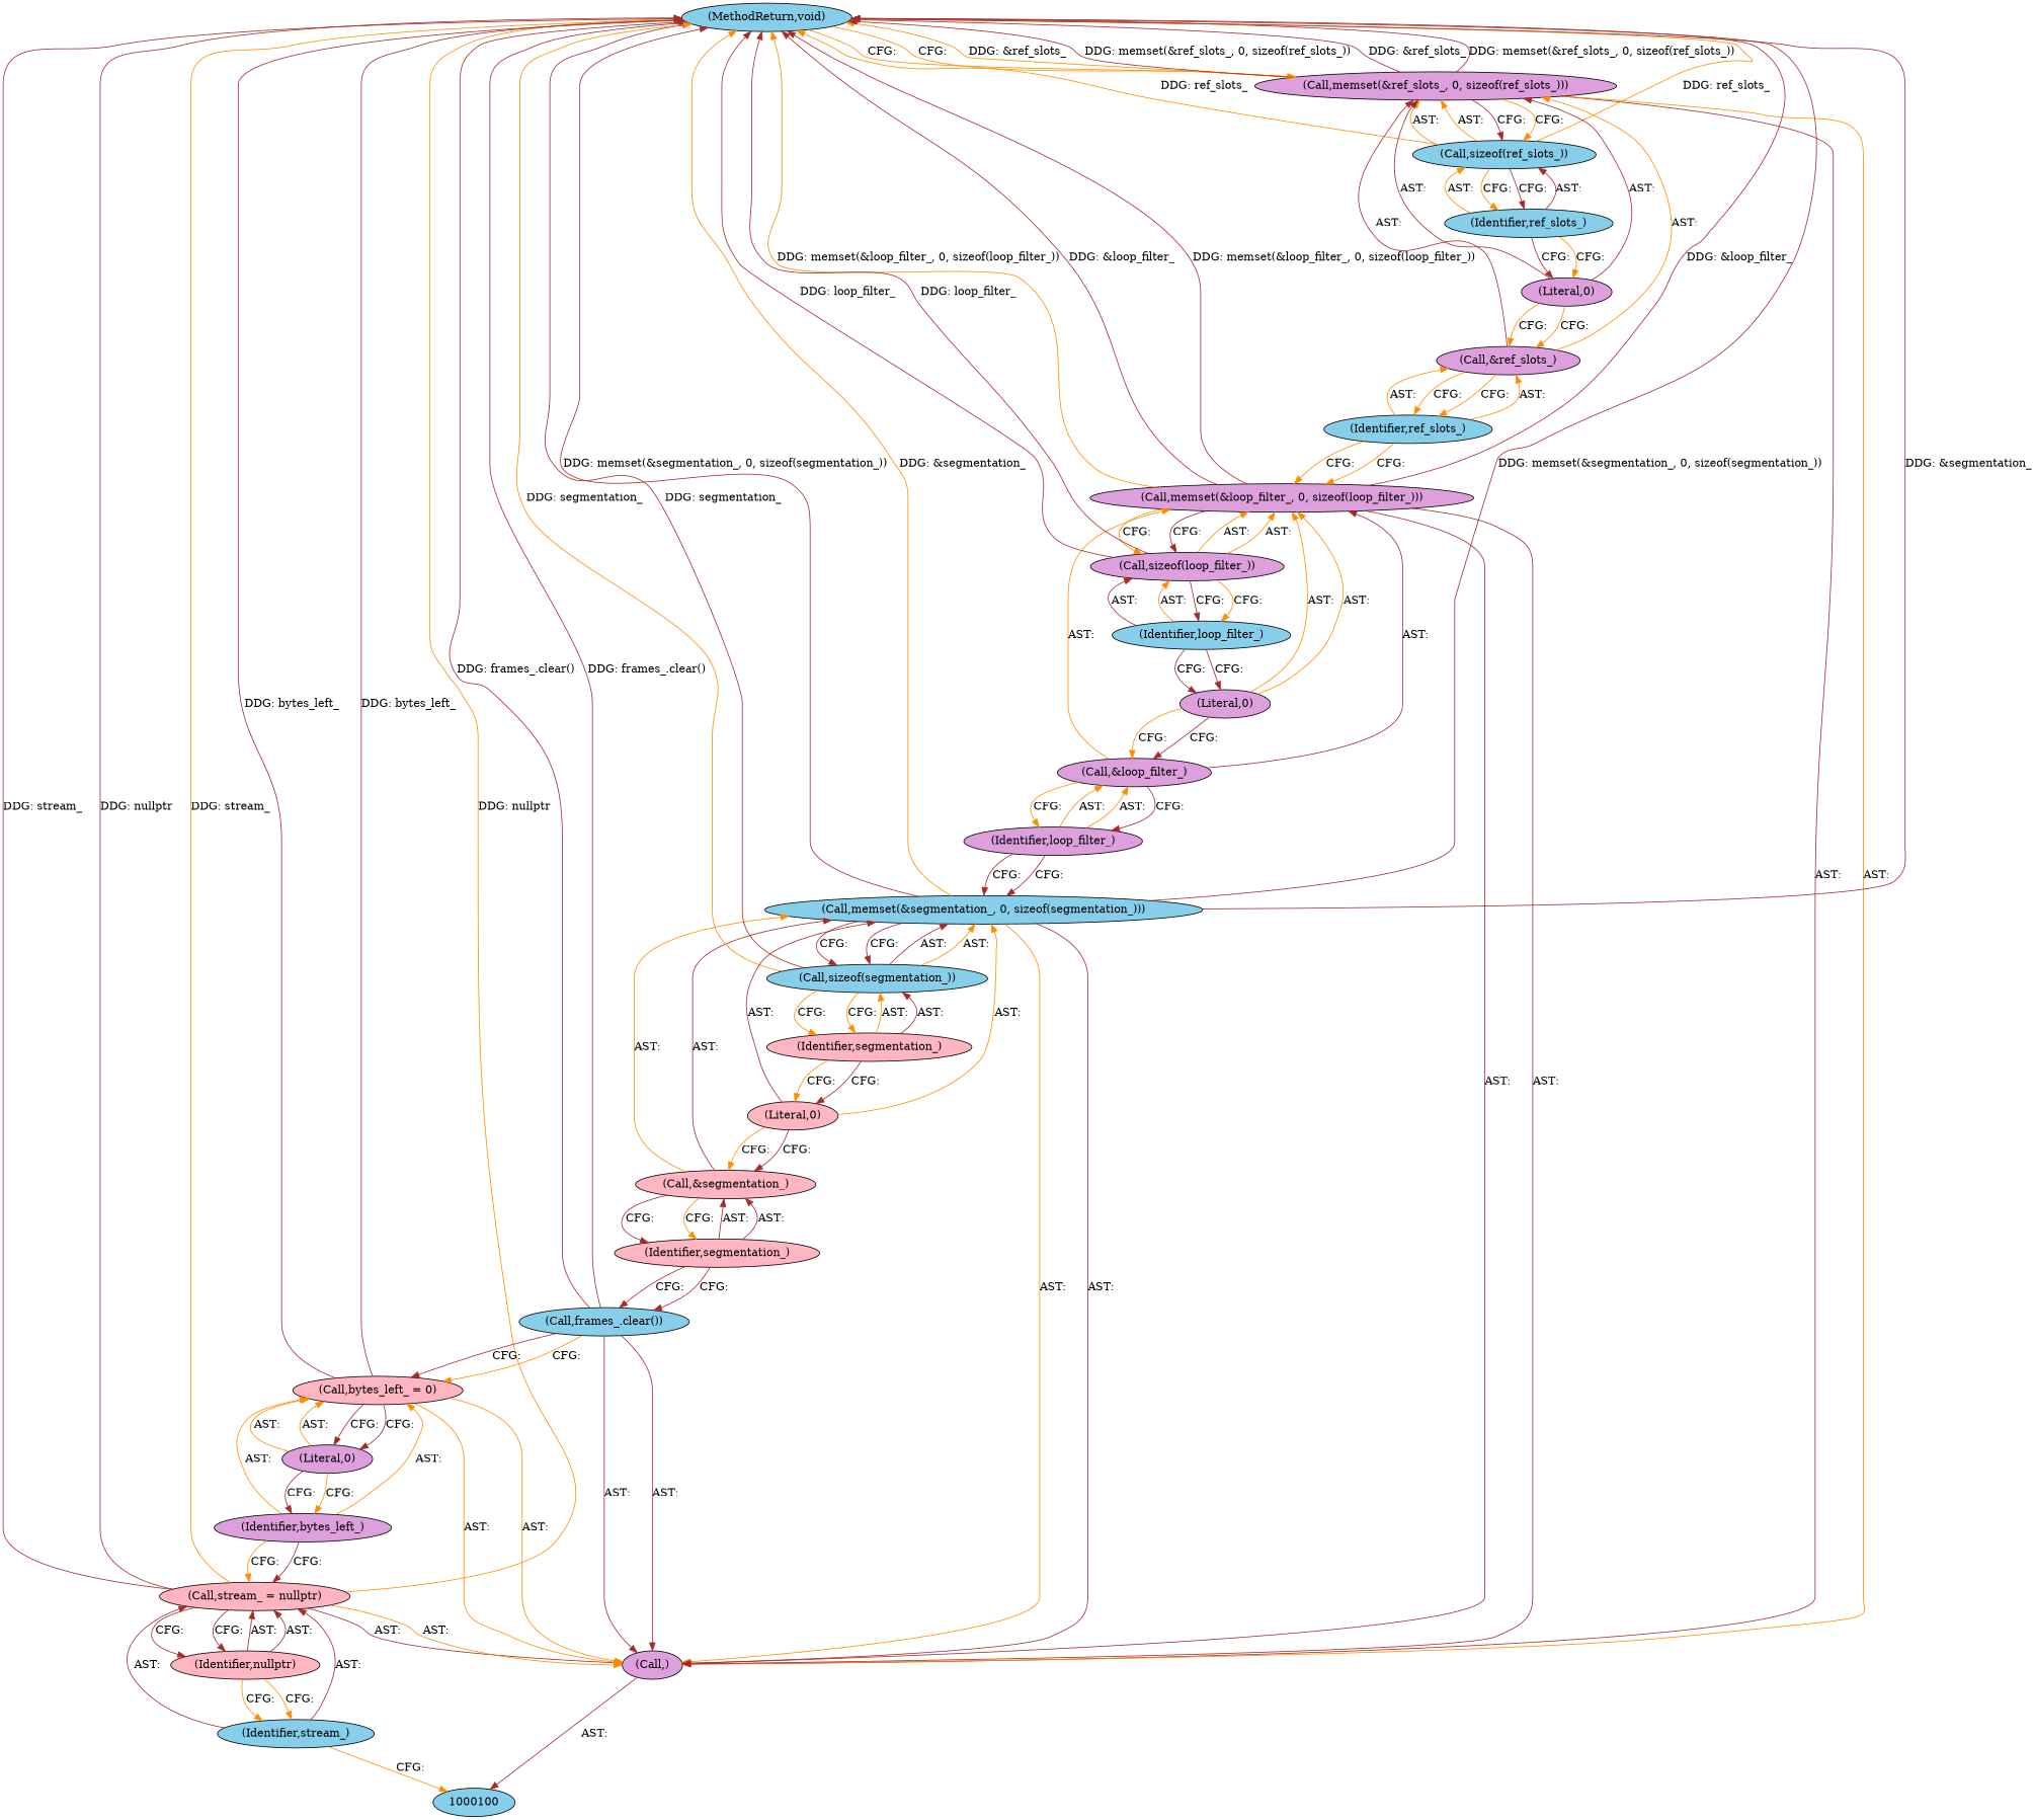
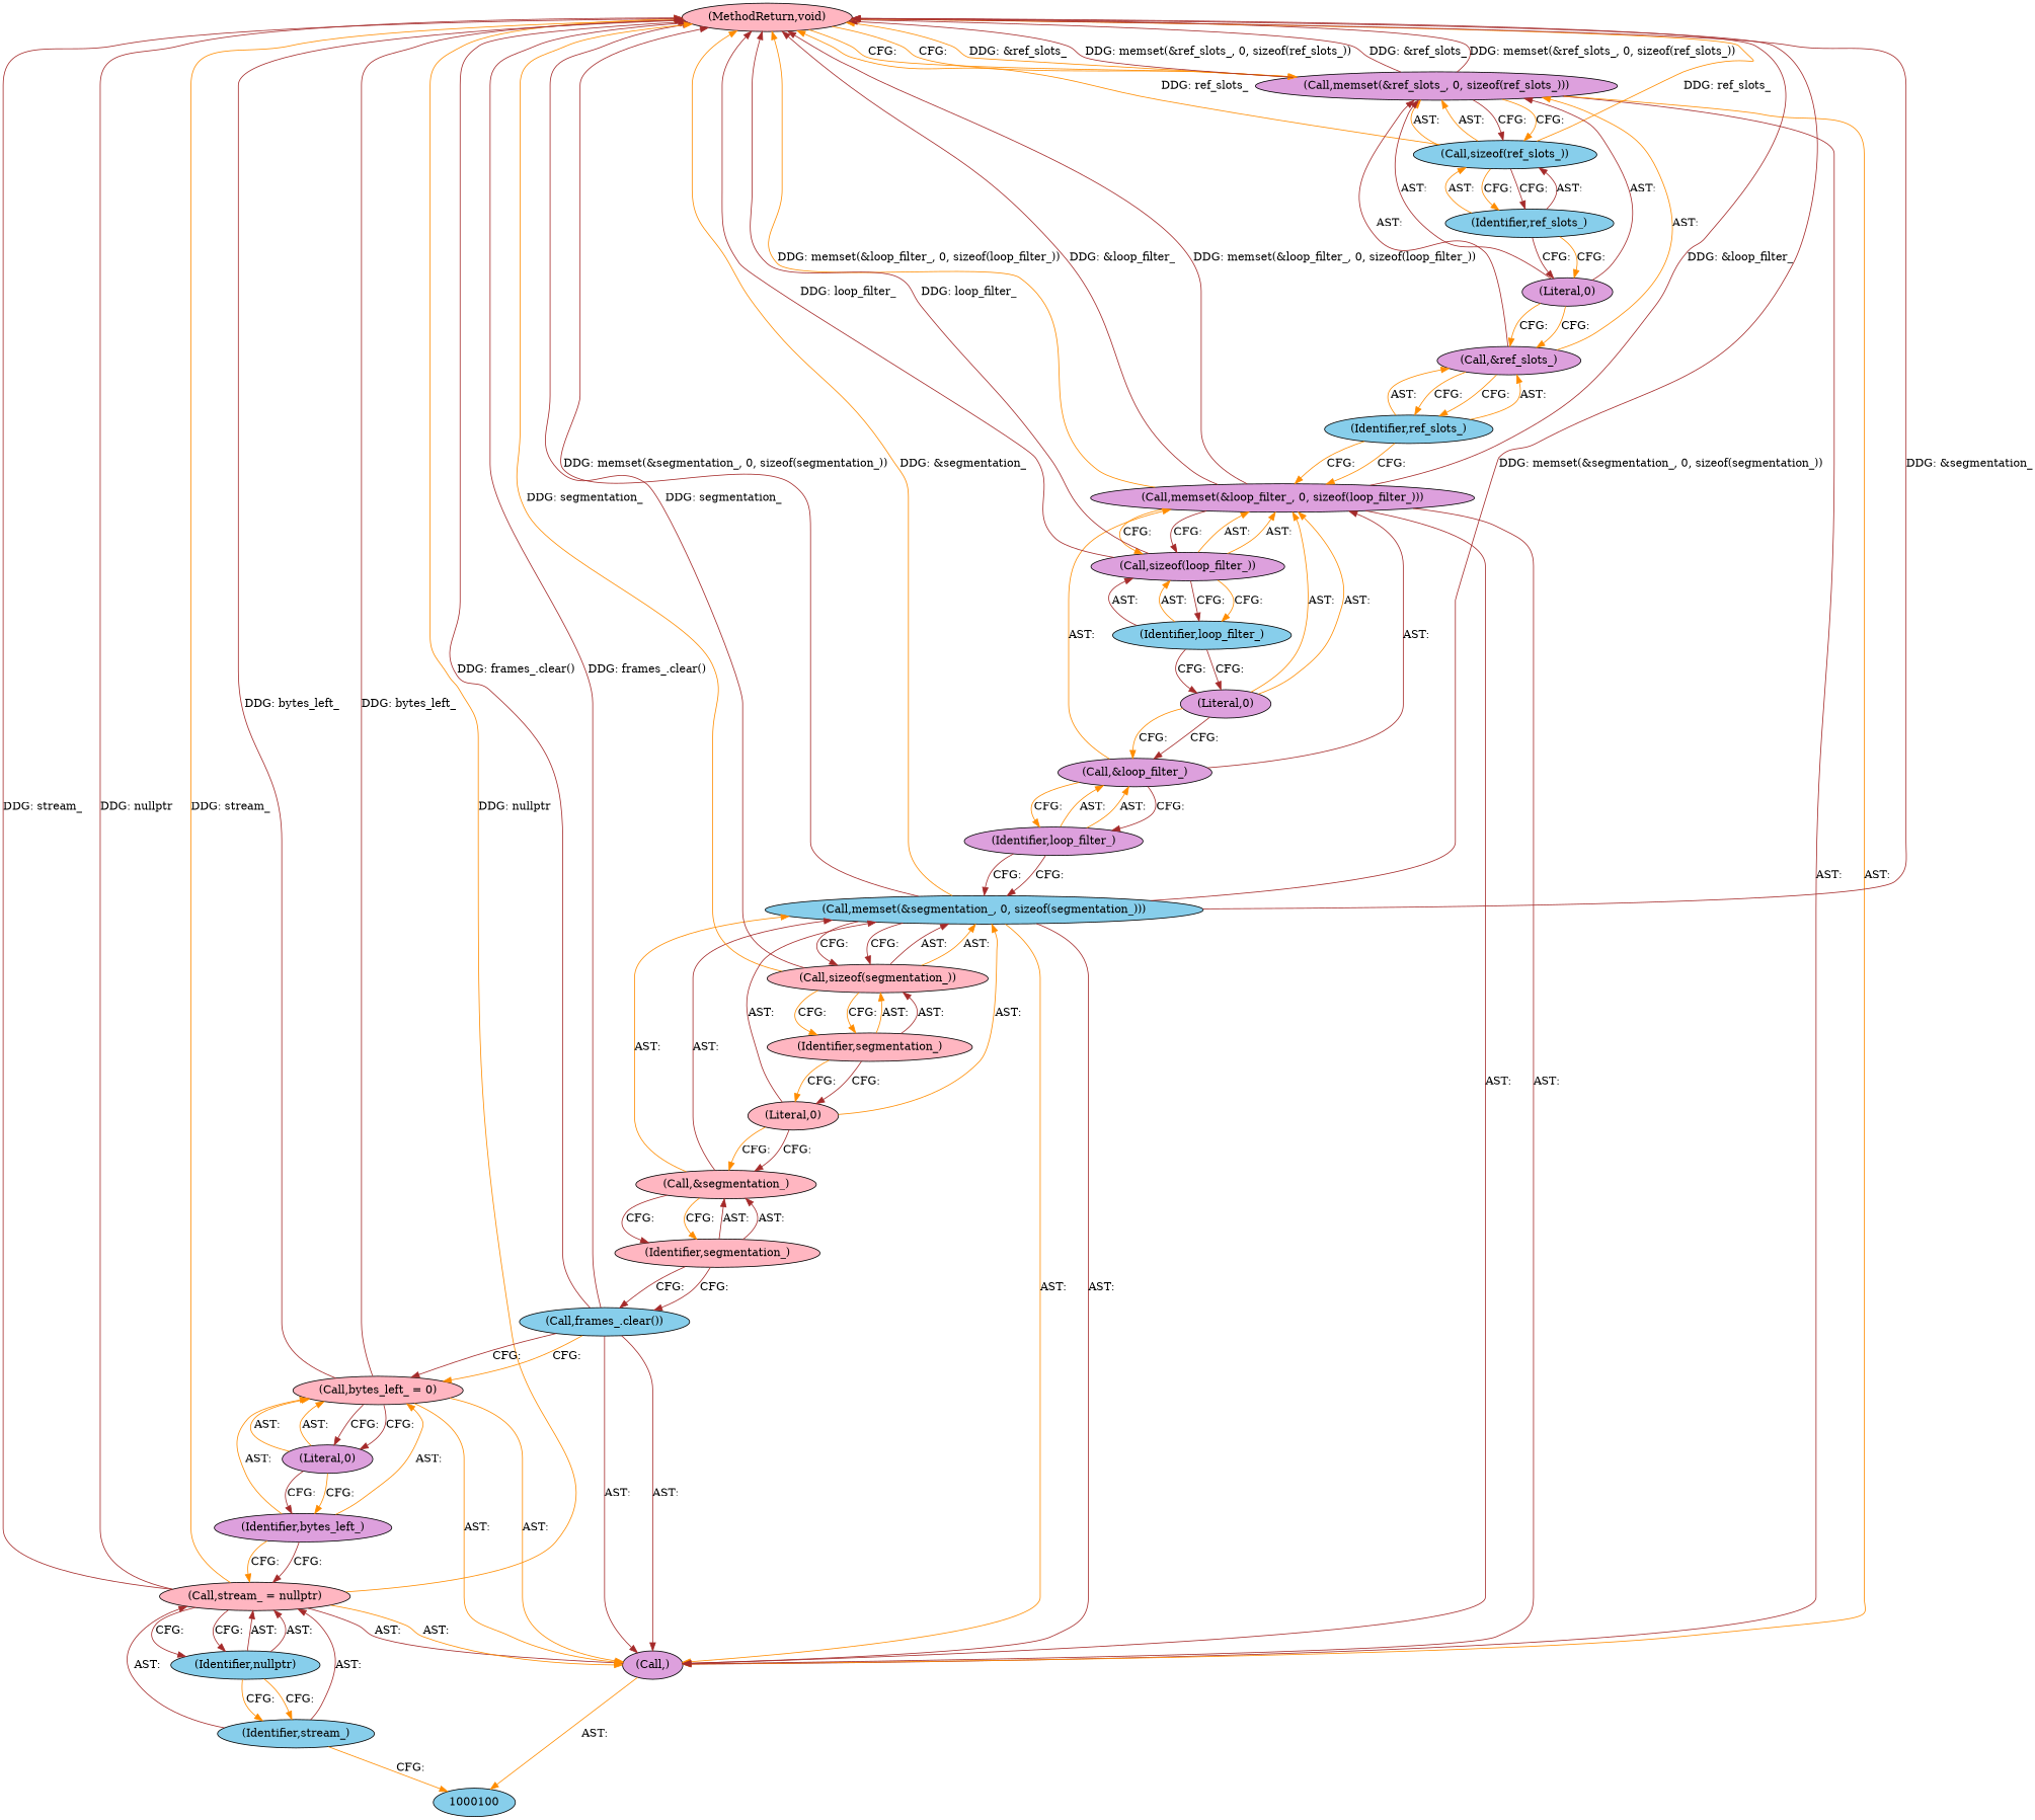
  digraph {
    fontname="DejaVu Serif"
    node [fillcolor=skyblue fontname="DejaVu Serif" style=filled]
    edge [color=brown fontname="DejaVu Serif"]
-   n1 [label="(MethodReturn,void)"]
+   n1 [fillcolor=lightpink label="(MethodReturn,void)"]
    n2 [fillcolor=plum label="(Call,memset(&ref_slots_, 0, sizeof(ref_slots_)))"]
    n3 [fillcolor=plum label="(Call,)"]
    n4 [label="(Call,sizeof(ref_slots_))"]
    1000100
-   n6 [fillcolor=lightpink label="(Identifier,nullptr)"]
+   n6 [label="(Identifier,nullptr)"]
    n7 [fillcolor=lightpink label="(Call,stream_ = nullptr)"]
    n8 [label="(Identifier,stream_)"]
    n9 [fillcolor=plum label="(Literal,0)"]
    n10 [fillcolor=lightpink label="(Call,bytes_left_ = 0)"]
    n11 [fillcolor=plum label="(Identifier,bytes_left_)"]
    n12 [label="(Call,frames_.clear())"]
    n13 [fillcolor=lightpink label="(Identifier,segmentation_)"]
    n14 [fillcolor=lightpink label="(Call,&segmentation_)"]
    n15 [label="(Call,memset(&segmentation_, 0, sizeof(segmentation_)))"]
-   n16 [label="(Call,sizeof(segmentation_))"]
+   n16 [fillcolor=lightpink label="(Call,sizeof(segmentation_))"]
    n17 [fillcolor=lightpink label="(Identifier,segmentation_)"]
    n18 [fillcolor=lightpink label="(Literal,0)"]
    n19 [fillcolor=plum label="(Identifier,loop_filter_)"]
    n20 [fillcolor=plum label="(Call,&loop_filter_)"]
    n21 [fillcolor=plum label="(Call,memset(&loop_filter_, 0, sizeof(loop_filter_)))"]
    n22 [fillcolor=plum label="(Call,sizeof(loop_filter_))"]
    n23 [label="(Identifier,loop_filter_)"]
    n24 [fillcolor=plum label="(Literal,0)"]
    n25 [fillcolor=plum label="(Call,&ref_slots_)"]
    n26 [label="(Identifier,ref_slots_)"]
    n27 [fillcolor=plum label="(Literal,0)"]
    n28 [label="(Identifier,ref_slots_)"]
    n1 -> n2 [color=darkorange label="CFG: "]
    n1 -> n2 [color=darkorange label="CFG: "]
    n2 -> n1 [color=darkorange label="DDG: &ref_slots_"]
    n2 -> n1 [label="DDG: memset(&ref_slots_, 0, sizeof(ref_slots_))"]
    n2 -> n1 [label="DDG: &ref_slots_"]
    n2 -> n1 [label="DDG: memset(&ref_slots_, 0, sizeof(ref_slots_))"]
    n2 -> n3 [label="AST: "]
    n2 -> n3 [color=darkorange label="AST: "]
    n2 -> n4 [label="CFG: "]
    n2 -> n4 [color=darkorange label="CFG: "]
-   n3 -> 1000100 [label="AST: "]
+   n3 -> 1000100 [color=darkorange label="AST: "]
    n4 -> n1 [color=darkorange label="DDG: ref_slots_"]
    n4 -> n1 [color=darkorange label="DDG: ref_slots_"]
    n4 -> n2 [color=darkorange label="AST: "]
    n4 -> n2 [color=darkorange label="AST: "]
    n4 -> n28 [color=darkorange label="CFG: "]
    n4 -> n28 [label="CFG: "]
    n6 -> n7 [label="AST: "]
    n6 -> n7 [label="AST: "]
    n6 -> n8 [color=darkorange label="CFG: "]
    n6 -> n8 [color=darkorange label="CFG: "]
    n7 -> n1 [label="DDG: nullptr"]
    n7 -> n1 [color=darkorange label="DDG: stream_"]
    n7 -> n1 [color=darkorange label="DDG: nullptr"]
    n7 -> n1 [label="DDG: stream_"]
    n7 -> n3 [label="AST: "]
    n7 -> n3 [color=darkorange label="AST: "]
    n7 -> n6 [label="CFG: "]
    n7 -> n6 [label="CFG: "]
    n8 -> 1000100 [color=darkorange label="CFG: "]
    n8 -> n7 [label="AST: "]
    n8 -> n7 [label="AST: "]
    n9 -> n10 [color=darkorange label="AST: "]
    n9 -> n10 [color=darkorange label="AST: "]
    n9 -> n11 [color=darkorange label="CFG: "]
    n9 -> n11 [label="CFG: "]
    n10 -> n1 [label="DDG: bytes_left_"]
    n10 -> n1 [label="DDG: bytes_left_"]
    n10 -> n3 [color=darkorange label="AST: "]
    n10 -> n3 [color=darkorange label="AST: "]
    n10 -> n9 [label="CFG: "]
    n10 -> n9 [label="CFG: "]
    n11 -> n7 [label="CFG: "]
    n11 -> n7 [color=darkorange label="CFG: "]
    n11 -> n10 [color=darkorange label="AST: "]
    n11 -> n10 [color=darkorange label="AST: "]
    n12 -> n1 [label="DDG: frames_.clear()"]
    n12 -> n1 [label="DDG: frames_.clear()"]
    n12 -> n3 [label="AST: "]
    n12 -> n3 [label="AST: "]
    n12 -> n10 [label="CFG: "]
    n12 -> n10 [color=darkorange label="CFG: "]
    n13 -> n12 [label="CFG: "]
    n13 -> n12 [label="CFG: "]
    n13 -> n14 [label="AST: "]
    n13 -> n14 [label="AST: "]
    n14 -> n13 [label="CFG: "]
    n14 -> n13 [color=darkorange label="CFG: "]
    n14 -> n15 [label="AST: "]
    n14 -> n15 [color=darkorange label="AST: "]
    n15 -> n1 [color=darkorange label="DDG: &segmentation_"]
    n15 -> n1 [label="DDG: memset(&segmentation_, 0, sizeof(segmentation_))"]
    n15 -> n1 [label="DDG: &segmentation_"]
    n15 -> n1 [label="DDG: memset(&segmentation_, 0, sizeof(segmentation_))"]
    n15 -> n3 [label="AST: "]
    n15 -> n3 [color=darkorange label="AST: "]
    n15 -> n16 [label="CFG: "]
    n15 -> n16 [label="CFG: "]
    n16 -> n1 [label="DDG: segmentation_"]
    n16 -> n1 [color=darkorange label="DDG: segmentation_"]
    n16 -> n15 [label="AST: "]
    n16 -> n15 [color=darkorange label="AST: "]
    n16 -> n17 [color=darkorange label="CFG: "]
    n16 -> n17 [color=darkorange label="CFG: "]
    n17 -> n16 [color=darkorange label="AST: "]
    n17 -> n16 [label="AST: "]
    n17 -> n18 [color=darkorange label="CFG: "]
    n17 -> n18 [label="CFG: "]
    n18 -> n14 [color=darkorange label="CFG: "]
    n18 -> n14 [label="CFG: "]
    n18 -> n15 [color=darkorange label="AST: "]
    n18 -> n15 [label="AST: "]
    n19 -> n15 [label="CFG: "]
    n19 -> n15 [label="CFG: "]
    n19 -> n20 [color=darkorange label="AST: "]
    n19 -> n20 [color=darkorange label="AST: "]
    n20 -> n19 [label="CFG: "]
    n20 -> n19 [color=darkorange label="CFG: "]
    n20 -> n21 [label="AST: "]
    n20 -> n21 [color=darkorange label="AST: "]
    n21 -> n1 [label="DDG: &loop_filter_"]
    n21 -> n1 [color=darkorange label="DDG: memset(&loop_filter_, 0, sizeof(loop_filter_))"]
    n21 -> n1 [label="DDG: &loop_filter_"]
    n21 -> n1 [label="DDG: memset(&loop_filter_, 0, sizeof(loop_filter_))"]
    n21 -> n3 [label="AST: "]
    n21 -> n3 [label="AST: "]
    n21 -> n22 [color=darkorange label="CFG: "]
    n21 -> n22 [label="CFG: "]
    n22 -> n1 [label="DDG: loop_filter_"]
    n22 -> n1 [label="DDG: loop_filter_"]
    n22 -> n21 [color=darkorange label="AST: "]
    n22 -> n21 [color=darkorange label="AST: "]
    n22 -> n23 [label="CFG: "]
    n22 -> n23 [color=darkorange label="CFG: "]
    n23 -> n22 [label="AST: "]
    n23 -> n22 [color=darkorange label="AST: "]
    n23 -> n24 [label="CFG: "]
    n23 -> n24 [label="CFG: "]
    n24 -> n20 [label="CFG: "]
    n24 -> n20 [color=darkorange label="CFG: "]
    n24 -> n21 [color=darkorange label="AST: "]
    n24 -> n21 [color=darkorange label="AST: "]
    n25 -> n2 [label="AST: "]
    n25 -> n2 [color=darkorange label="AST: "]
    n25 -> n26 [color=darkorange label="CFG: "]
    n25 -> n26 [color=darkorange label="CFG: "]
    n26 -> n21 [color=darkorange label="CFG: "]
    n26 -> n21 [color=darkorange label="CFG: "]
    n26 -> n25 [color=darkorange label="AST: "]
    n26 -> n25 [color=darkorange label="AST: "]
    n27 -> n2 [label="AST: "]
    n27 -> n2 [label="AST: "]
    n27 -> n25 [color=darkorange label="CFG: "]
    n27 -> n25 [color=darkorange label="CFG: "]
    n28 -> n4 [label="AST: "]
    n28 -> n4 [color=darkorange label="AST: "]
    n28 -> n27 [label="CFG: "]
    n28 -> n27 [color=darkorange label="CFG: "]
  }
